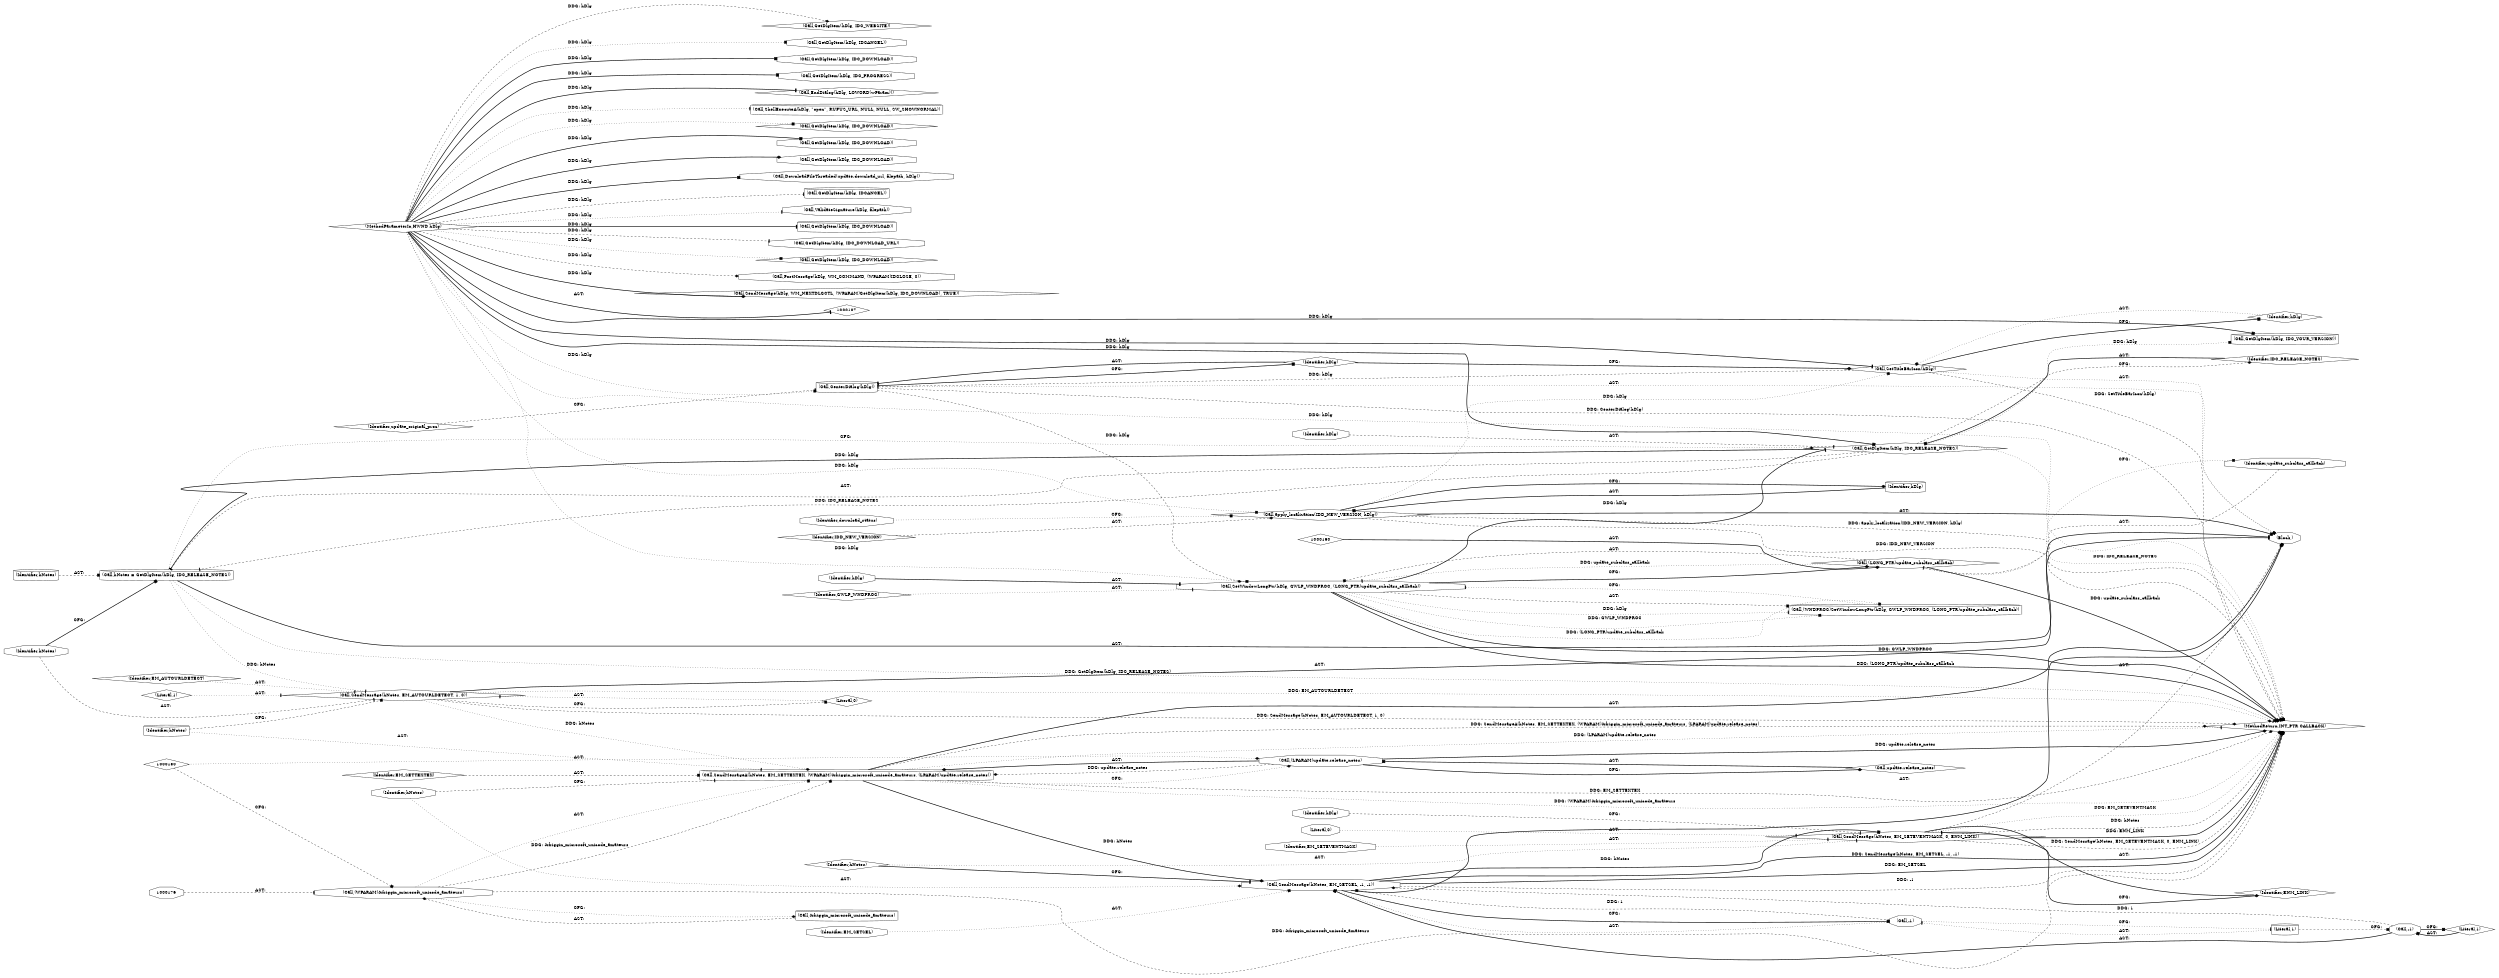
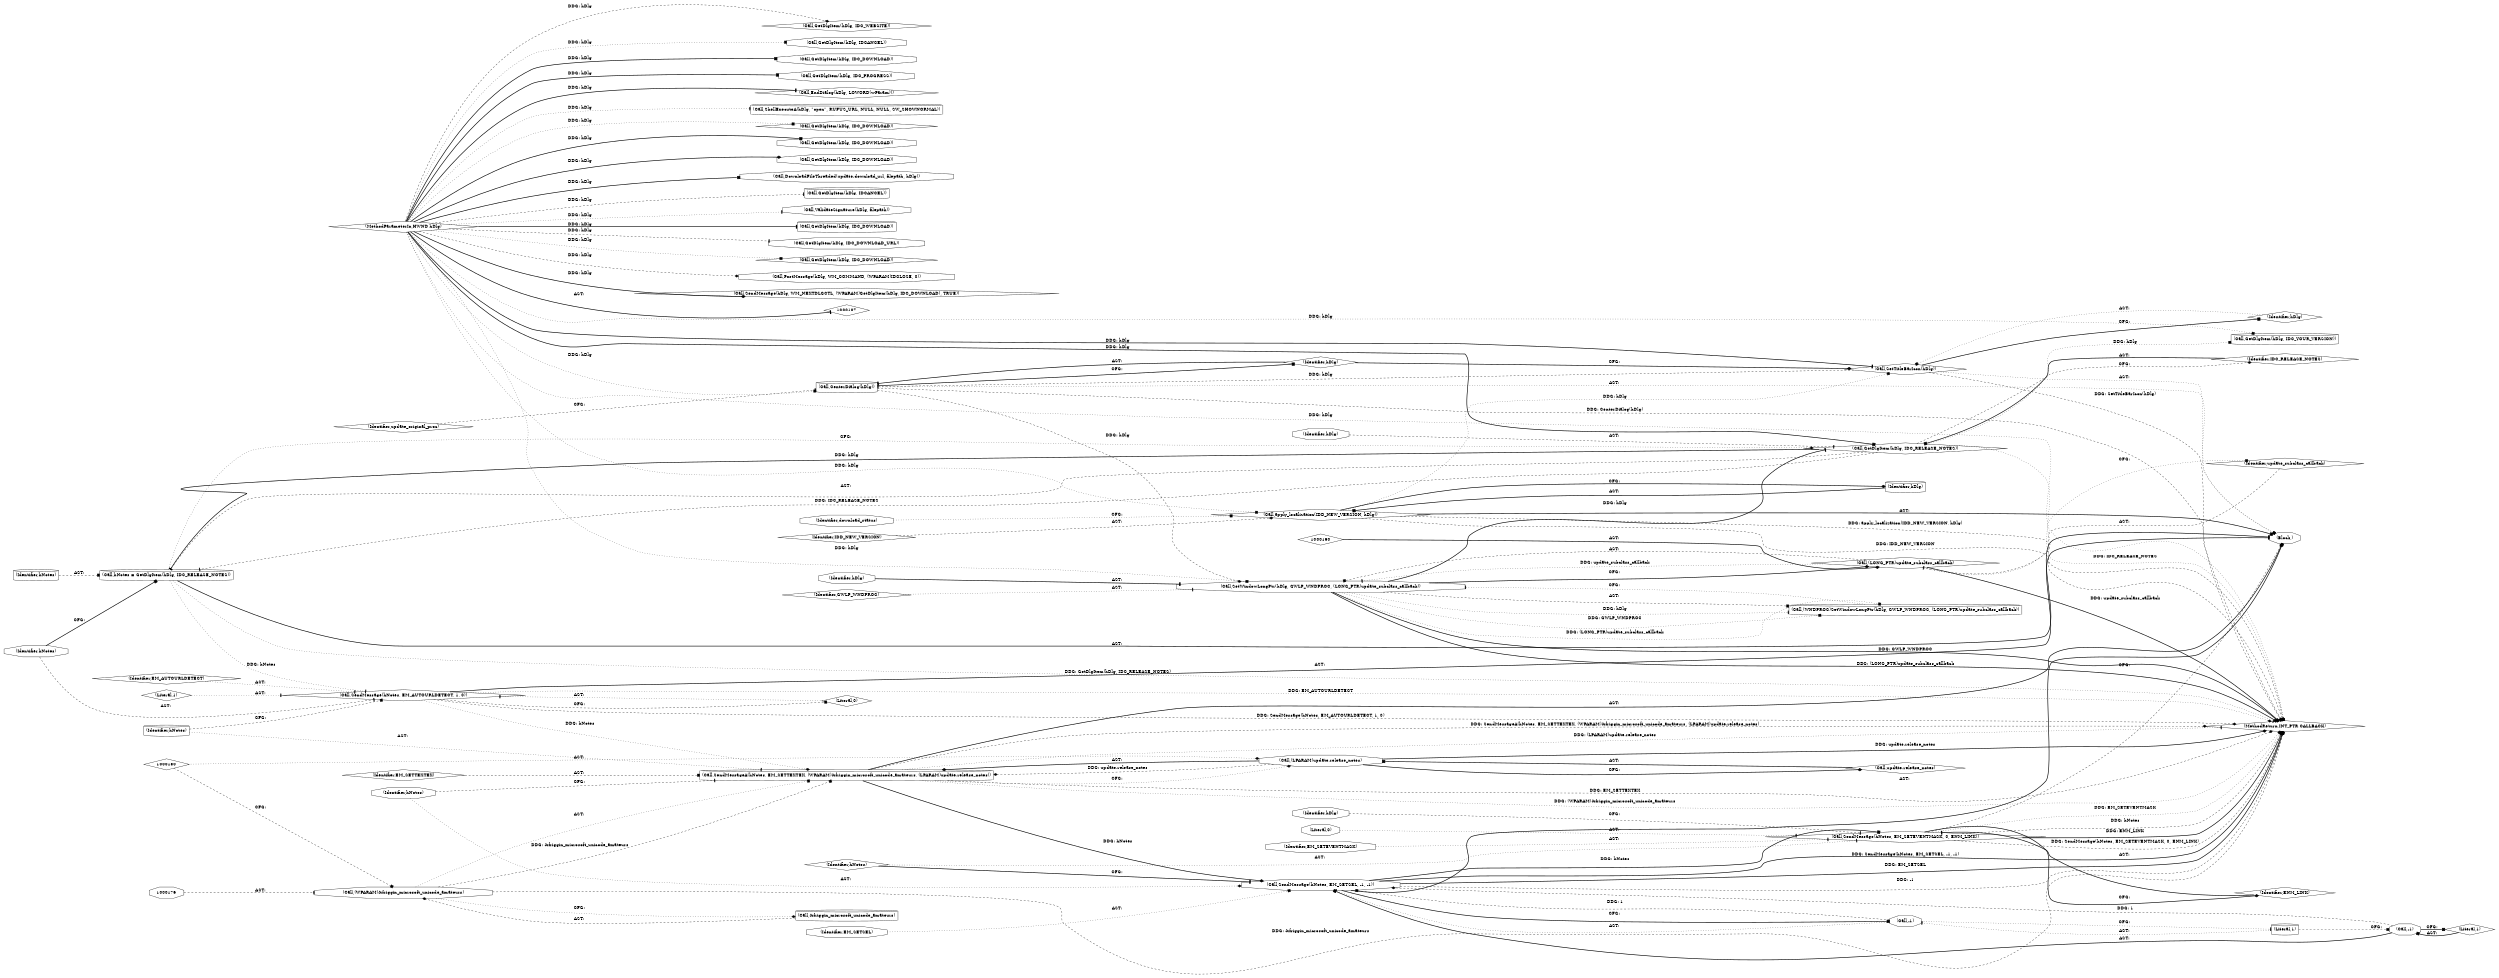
  digraph {
    rankdir=LR
    node [shape=diamond]
    edge [arrowhead=box style=bold]
    n1 [label="(Call,SendMessage(hNotes, EM_SETSEL, -1, -1))" shape=octagon]
    n2 [label="(Call,-1)" shape=octagon]
    n3 [label="(Call,SendMessage(hNotes, EM_SETEVENTMASK, 0, ENM_LINK))"]
    n4 [label="(MethodReturn,INT_PTR CALLBACK)"]
    n5 [label="(Block,)" shape=octagon]
    n6 [label="(Literal,1)" shape=cylinder]
    n7 [label="(Identifier,ENM_LINK)"]
    n8 [label="(Call,SendMessageA(hNotes, EM_SETTEXTEX, (WPARAM)&friggin_microsoft_unicode_amateurs, (LPARAM)update.release_notes))" shape=cylinder]
    n9 [label="(Call,(LPARAM)update.release_notes)" shape=octagon]
    n10 [label="(Call,update.release_notes)"]
    n11 [label="(Call,SendMessage(hNotes, EM_AUTOURLDETECT, 1, 0))"]
    n12 [label="(Literal,0)"]
    n13 [label="(Call,hNotes = GetDlgItem(hDlg, IDC_RELEASE_NOTES))" shape=cylinder]
    n14 [label="(Call,GetDlgItem(hDlg, IDC_RELEASE_NOTES))"]
    n15 [label="(Call,GetDlgItem(hDlg, IDC_YOUR_VERSION))" shape=cylinder]
    n16 [label="(Identifier,IDC_RELEASE_NOTES)"]
    n17 [label="(Call,SetWindowLongPtr(hDlg, GWLP_WNDPROC, (LONG_PTR)update_subclass_callback))" shape=octagon]
    n18 [label="(Call,(LONG_PTR)update_subclass_callback)"]
    n19 [label="(Call,(WNDPROC)SetWindowLongPtr(hDlg, GWLP_WNDPROC, (LONG_PTR)update_subclass_callback))" shape=cylinder]
-   n20 [label="(Identifier,update_subclass_callback)" shape=octagon]
+   n20 [label="(Identifier,update_subclass_callback)"]
    n21 [label="(Call,CenterDialog(hDlg))" shape=cylinder]
    n22 [label="(Identifier,hDlg)"]
    n23 [label="(Call,SetTitleBarIcon(hDlg))"]
    n24 [label="(Identifier,hDlg)"]
    n25 [label="(Call,apply_localization(IDD_NEW_VERSION, hDlg))"]
    n26 [label="(Identifier,hDlg)" shape=cylinder]
    n27 [label="(MethodParameterIn,HWND hDlg)"]
    n28 [label="(Call,GetDlgItem(hDlg, IDC_WEBSITE))"]
    n29 [label="(Call,GetDlgItem(hDlg, IDCANCEL))" shape=octagon]
    n30 [label="(Call,GetDlgItem(hDlg, IDC_DOWNLOAD))" shape=octagon]
    n31 [label="(Call,GetDlgItem(hDlg, IDC_PROGRESS))" shape=octagon]
    n32 [label="(Call,EndDialog(hDlg, LOWORD(wParam)))"]
    n33 [label="(Call,ShellExecuteA(hDlg, \"open\", RUFUS_URL, NULL, NULL, SW_SHOWNORMAL))" shape=cylinder]
    n34 [label="(Call,GetDlgItem(hDlg, IDC_DOWNLOAD))"]
    n35 [label="(Call,GetDlgItem(hDlg, IDC_DOWNLOAD))" shape=octagon]
    n36 [label="(Call,GetDlgItem(hDlg, IDC_DOWNLOAD))" shape=octagon]
    n37 [label="(Call,DownloadFileThreaded(update.download_url, filepath, hDlg))" shape=octagon]
    n38 [label="(Call,GetDlgItem(hDlg, IDCANCEL))" shape=cylinder]
    n39 [label="(Call,ValidateSignature(hDlg, filepath))" shape=octagon]
    n40 [label="(Call,GetDlgItem(hDlg, IDC_DOWNLOAD))" shape=cylinder]
    n41 [label="(Call,GetDlgItem(hDlg, IDC_DOWNLOAD_URL))" shape=octagon]
    n42 [label="(Call,GetDlgItem(hDlg, IDC_DOWNLOAD))"]
    n43 [label="(Call,PostMessage(hDlg, WM_COMMAND, (WPARAM)IDCLOSE, 0))" shape=octagon]
    n44 [label="(Call,SendMessage(hDlg, WM_NEXTDLGCTL, (WPARAM)GetDlgItem(hDlg, IDC_DOWNLOAD), TRUE))"]
    1000107
    n46 [label="(Call,(WPARAM)&friggin_microsoft_unicode_amateurs)" shape=octagon]
    n47 [label="(Call,&friggin_microsoft_unicode_amateurs)" shape=cylinder]
    n48 [label="(Call,-1)" shape=octagon]
    n49 [label="(Literal,1)"]
    n50 [label="(Literal,1)"]
    n51 [label="(Identifier,hNotes)" shape=cylinder]
    n52 [label="(Identifier,hDlg)" shape=octagon]
    n53 [label="(Literal,0)" shape=octagon]
    n54 [label="(Identifier,EM_SETTEXTEX)"]
    n55 [label="(Identifier,EM_SETEVENTMASK)" shape=octagon]
    n56 [label="(Identifier,hNotes)" shape=cylinder]
    n57 [label="(Identifier,EM_SETSEL)" shape=octagon]
    n58 [label="(Identifier,hNotes)" shape=octagon]
    n59 [label="(Identifier,hDlg)" shape=octagon]
    n60 [label="(Identifier,hDlg)" shape=octagon]
    n61 [label="(Identifier,hNotes)"]
    n62 [label="(Identifier,GWLP_WNDPROC)"]
    n63 [label="(Identifier,hNotes)" shape=octagon]
    n64 [label="(Identifier,EM_AUTOURLDETECT)"]
    n65 [label="(Identifier,IDD_NEW_VERSION)"]
    n66 [label="(Identifier,download_status)" shape=octagon]
    n67 [label="(Identifier,update_original_proc)"]
    1000160
    1000176 [shape=octagon]
    1000180
    n1 -> n2 [label="CFG: "]
    n1 -> n3 [label="DDG: hNotes"]
    n1 -> n4 [arrowhead=diamond label="DDG: EM_SETSEL"]
    n1 -> n4 [label="DDG: -1" style=dashed]
    n1 -> n4 [label="DDG: SendMessage(hNotes, EM_SETSEL, -1, -1)"]
    n1 -> n5 [label="AST: "]
    n2 -> n1 [arrowhead=tee label="AST: " style=dotted]
    n2 -> n1 [label="DDG: 1" style=dashed]
    n2 -> n6 [arrowhead=tee label="CFG: " style=dotted]
    n3 -> n4 [arrowhead=diamond label="DDG: ENM_LINK"]
    n3 -> n4 [label="DDG: SendMessage(hNotes, EM_SETEVENTMASK, 0, ENM_LINK)" style=dashed]
    n3 -> n4 [label="DDG: EM_SETEVENTMASK" style=dotted]
    n3 -> n4 [arrowhead=diamond label="DDG: hNotes" style=dashed]
-   n3 -> n5 [arrowhead=diamond label="AST: " style=dashed]
+   n3 -> n5 [arrowhead=diamond label="CFG: " style=dashed]
    n3 -> n7 [arrowhead=diamond label="CFG: "]
    n6 -> n2 [arrowhead=tee label="AST: " style=dotted]
    n6 -> n48 [label="CFG: " style=dashed]
    n7 -> n3 [arrowhead=tee label="AST: "]
    n8 -> n1 [arrowhead=diamond label="DDG: hNotes"]
    n8 -> n4 [arrowhead=diamond label="DDG: SendMessageA(hNotes, EM_SETTEXTEX, (WPARAM)&friggin_microsoft_unicode_amateurs, (LPARAM)update.release_notes)" style=dashed]
    n8 -> n4 [arrowhead=tee label="DDG: (LPARAM)update.release_notes" style=dotted]
    n8 -> n4 [arrowhead=diamond label="DDG: EM_SETTEXTEX" style=dashed]
    n8 -> n4 [label="DDG: (WPARAM)&friggin_microsoft_unicode_amateurs" style=dotted]
    n8 -> n5 [arrowhead=diamond label="AST: "]
    n8 -> n9 [arrowhead=diamond label="CFG: " style=dotted]
    n9 -> n4 [arrowhead=diamond label="DDG: update.release_notes"]
    n9 -> n8 [arrowhead=diamond label="AST: "]
    n9 -> n8 [arrowhead=diamond label="DDG: update.release_notes" style=dashed]
    n9 -> n10 [arrowhead=diamond label="CFG: "]
    n10 -> n9 [label="AST: "]
    n11 -> n4 [arrowhead=diamond label="DDG: EM_AUTOURLDETECT" style=dotted]
    n11 -> n4 [arrowhead=diamond label="DDG: SendMessage(hNotes, EM_AUTOURLDETECT, 1, 0)" style=dashed]
    n11 -> n5 [arrowhead=tee label="AST: "]
    n11 -> n8 [arrowhead=diamond label="DDG: hNotes" style=dotted]
    n11 -> n12 [label="CFG: " style=dashed]
    n12 -> n11 [arrowhead=tee label="AST: " style=dotted]
    n13 -> n4 [arrowhead=tee label="DDG: GetDlgItem(hDlg, IDC_RELEASE_NOTES)" style=dotted]
    n13 -> n5 [arrowhead=tee label="AST: "]
    n13 -> n11 [arrowhead=tee label="DDG: hNotes" style=dotted]
    n13 -> n14 [arrowhead=diamond label="CFG: " style=dotted]
    n14 -> n4 [arrowhead=diamond label="DDG: IDC_RELEASE_NOTES" style=dotted]
    n14 -> n13 [arrowhead=tee label="AST: " style=dashed]
    n14 -> n13 [arrowhead=tee label="DDG: hDlg"]
    n14 -> n13 [arrowhead=tee label="DDG: IDC_RELEASE_NOTES" style=dashed]
    n14 -> n15 [label="DDG: hDlg" style=dotted]
    n14 -> n16 [arrowhead=diamond label="CFG: " style=dashed]
    n16 -> n14 [label="AST: "]
    n17 -> n4 [label="DDG: (LONG_PTR)update_subclass_callback"]
    n17 -> n4 [label="DDG: GWLP_WNDPROC"]
    n17 -> n14 [arrowhead=tee label="DDG: hDlg"]
    n17 -> n18 [arrowhead=diamond label="CFG: "]
    n17 -> n19 [label="AST: " style=dashed]
    n17 -> n19 [arrowhead=tee label="DDG: hDlg" style=dotted]
    n17 -> n19 [label="DDG: GWLP_WNDPROC" style=dotted]
    n17 -> n19 [label="DDG: (LONG_PTR)update_subclass_callback" style=dotted]
    n18 -> n4 [arrowhead=tee label="DDG: update_subclass_callback"]
    n18 -> n17 [label="AST: " style=dashed]
    n18 -> n17 [arrowhead=tee label="DDG: update_subclass_callback" style=dotted]
    n18 -> n20 [label="CFG: " style=dotted]
    n19 -> n17 [arrowhead=tee label="CFG: " style=dotted]
    n20 -> n18 [arrowhead=tee label="AST: " style=dashed]
    n21 -> n4 [arrowhead=diamond label="DDG: CenterDialog(hDlg)" style=dashed]
    n21 -> n5 [label="AST: " style=dotted]
    n21 -> n17 [arrowhead=diamond label="DDG: hDlg" style=dashed]
    n21 -> n22 [label="CFG: "]
    n22 -> n21 [arrowhead=tee label="AST: "]
    n22 -> n23 [arrowhead=diamond label="CFG: "]
    n23 -> n4 [label="DDG: SetTitleBarIcon(hDlg)" style=dashed]
    n23 -> n5 [label="AST: " style=dotted]
    n23 -> n21 [arrowhead=tee label="DDG: hDlg" style=dashed]
    n23 -> n24 [label="CFG: "]
    n24 -> n23 [label="AST: " style=dotted]
    n25 -> n4 [label="DDG: apply_localization(IDD_NEW_VERSION, hDlg)" style=dashed]
    n25 -> n4 [label="DDG: IDD_NEW_VERSION" style=dashed]
    n25 -> n5 [label="AST: "]
    n25 -> n23 [label="DDG: hDlg" style=dotted]
    n25 -> n26 [arrowhead=diamond label="CFG: "]
    n26 -> n25 [label="AST: "]
    n27 -> n4 [label="DDG: hDlg" style=dotted]
    n27 -> n14 [label="DDG: hDlg"]
-   n27 -> n15 [label="DDG: hDlg"]
+   n27 -> n15 [label="DDG: hDlg" style=dotted]
    n27 -> n17 [label="DDG: hDlg" style=dotted]
    n27 -> n21 [label="DDG: hDlg" style=dotted]
    n27 -> n23 [arrowhead=tee label="DDG: hDlg"]
    n27 -> n25 [label="DDG: hDlg" style=dotted]
    n27 -> n28 [arrowhead=diamond label="DDG: hDlg" style=dashed]
    n27 -> n29 [label="DDG: hDlg" style=dotted]
    n27 -> n30 [label="DDG: hDlg"]
    n27 -> n31 [label="DDG: hDlg"]
    n27 -> n32 [arrowhead=tee label="DDG: hDlg"]
    n27 -> n33 [arrowhead=tee label="DDG: hDlg" style=dotted]
    n27 -> n34 [label="DDG: hDlg" style=dotted]
    n27 -> n35 [label="DDG: hDlg"]
    n27 -> n36 [arrowhead=diamond label="DDG: hDlg"]
    n27 -> n37 [label="DDG: hDlg"]
    n27 -> n38 [arrowhead=tee label="DDG: hDlg" style=dashed]
    n27 -> n39 [arrowhead=tee label="DDG: hDlg" style=dotted]
    n27 -> n40 [arrowhead=tee label="DDG: hDlg"]
    n27 -> n41 [arrowhead=tee label="DDG: hDlg" style=dashed]
    n27 -> n42 [label="DDG: hDlg" style=dotted]
    n27 -> n43 [arrowhead=diamond label="DDG: hDlg" style=dashed]
    n27 -> n44 [arrowhead=diamond label="DDG: hDlg"]
    n27 -> 1000107 [arrowhead=tee label="AST: "]
    n46 -> n4 [label="DDG: &friggin_microsoft_unicode_amateurs" style=dashed]
    n46 -> n8 [label="AST: " style=dotted]
    n46 -> n8 [label="DDG: &friggin_microsoft_unicode_amateurs" style=dashed]
    n46 -> n47 [arrowhead=diamond label="CFG: " style=dotted]
    n47 -> n46 [arrowhead=diamond label="AST: " style=dashed]
    n48 -> n1 [label="AST: "]
    n48 -> n1 [arrowhead=diamond label="DDG: 1" style=dashed]
    n48 -> n49 [label="CFG: "]
    n49 -> n48 [label="AST: "]
    n50 -> n11 [arrowhead=tee label="AST: " style=dotted]
    n51 -> n13 [label="AST: " style=dashed]
    n52 -> n17 [arrowhead=tee label="AST: "]
    n53 -> n3 [arrowhead=tee label="AST: " style=dotted]
    n54 -> n8 [label="AST: " style=dashed]
    n55 -> n3 [arrowhead=tee label="AST: " style=dotted]
    n56 -> n8 [arrowhead=tee label="AST: " style=dotted]
    n56 -> n11 [label="CFG: " style=dashed]
    n57 -> n1 [label="AST: " style=dotted]
    n58 -> n11 [arrowhead=tee label="AST: " style=dashed]
    n58 -> n13 [label="CFG: "]
    n59 -> n14 [arrowhead=tee label="AST: " style=dashed]
    n60 -> n3 [arrowhead=tee label="CFG: " style=dashed]
    n61 -> n1 [arrowhead=tee label="CFG: "]
    n61 -> n3 [arrowhead=tee label="AST: " style=dotted]
    n62 -> n17 [arrowhead=tee label="AST: " style=dotted]
    n63 -> n1 [arrowhead=diamond label="AST: " style=dotted]
    n63 -> n8 [arrowhead=tee label="CFG: " style=dashed]
    n64 -> n11 [arrowhead=tee label="AST: " style=dotted]
    n65 -> n25 [arrowhead=diamond label="AST: " style=dashed]
    n66 -> n25 [label="CFG: " style=dotted]
    n67 -> n21 [arrowhead=tee label="CFG: " style=dashed]
    1000160 -> n18 [arrowhead=diamond label="AST: "]
    1000176 -> n46 [arrowhead=tee label="AST: " style=dashed]
    1000180 -> n9 [arrowhead=diamond label="AST: " style=dotted]
    1000180 -> n46 [label="CFG: " style=dashed]
  }
